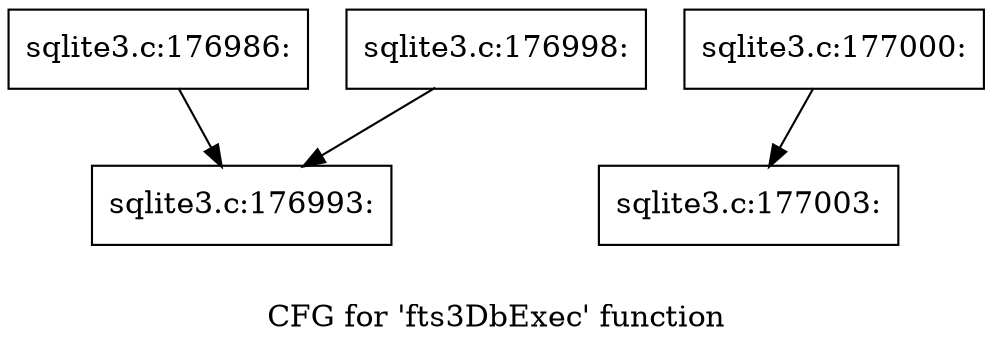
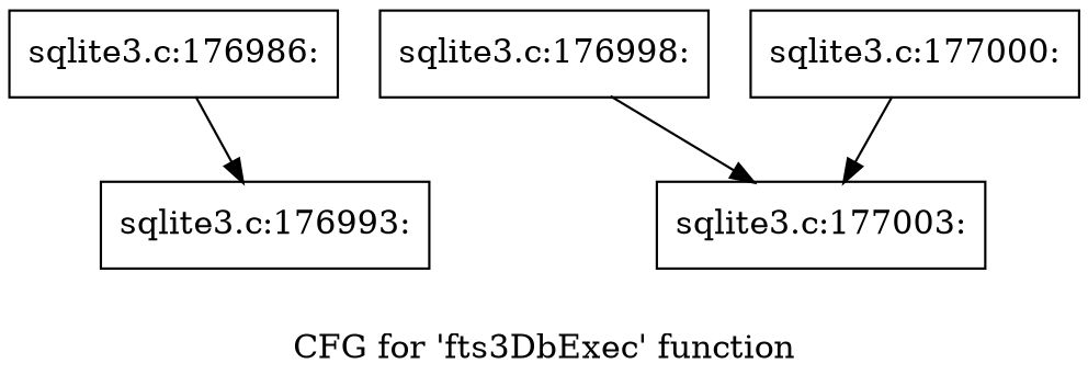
  digraph {
    label="CFG for 'fts3DbExec' function"
    node [shape=record]
    n1 [label="{sqlite3.c:176986:}"]
    n2 [label="{sqlite3.c:176993:}"]
    n3 [label="{sqlite3.c:177003:}"]
    n4 [label="{sqlite3.c:176998:}"]
    n5 [label="{sqlite3.c:177000:}"]
    n1 -> n2
-   n4 -> n2
+   n4 -> n3
    n5 -> n3
  }
